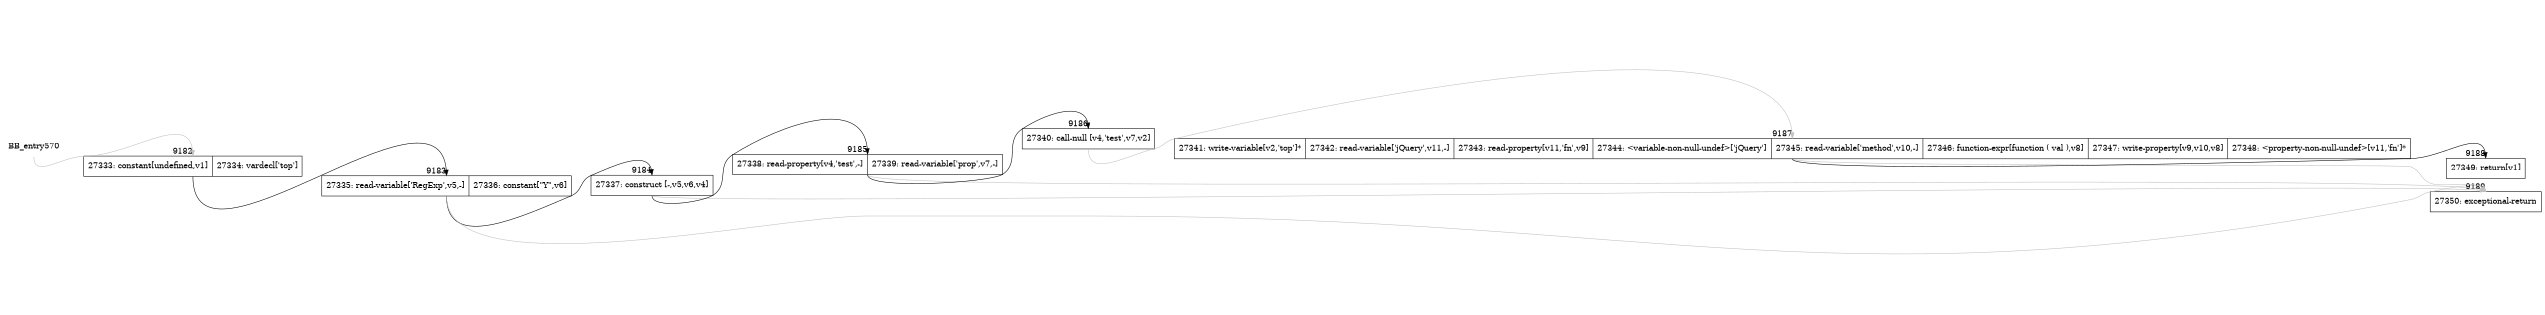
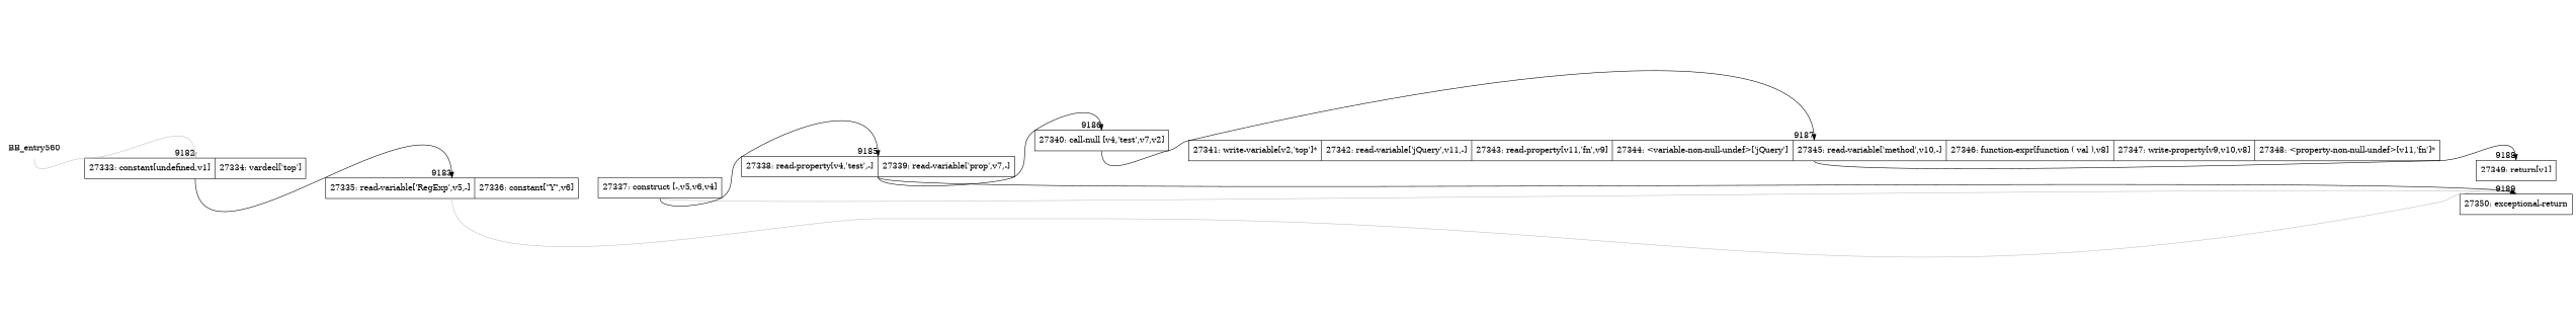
  digraph {
    rankdir=LR
    node [shape=record]
    edge [headport=n tailport=s]
-   BB_entry570 [shape=none]
+   BB_entry570 [shape=none label=BB_entry560]
    n2 [label="{27333: constant[undefined,v1]|27334: vardecl['top']}"]
    n3 [label="{27335: read-variable['RegExp',v5,-]|27336: constant[\"Y\",v6]}"]
    n4 [label="{27337: construct [-,v5,v6,v4]}"]
    n5 [label="{27350: exceptional-return}"]
    n6 [label="{27338: read-property[v4,'test',-]|27339: read-variable['prop',v7,-]}"]
    n7 [label="{27340: call-null [v4,'test',v7,v2]}"]
    n8 [label="{27341: write-variable[v2,'top']*|27342: read-variable['jQuery',v11,-]|27343: read-property[v11,'fn',v9]|27344: \<variable-non-null-undef\>['jQuery']|27345: read-variable['method',v10,-]|27346: function-expr[function ( val ),v8]|27347: write-property[v9,v10,v8]|27348: \<property-non-null-undef\>[v11,'fn']*}"]
    n9 [label="{27349: return[v1]}"]
    BB_entry570 -> n2 [color=gray headlabel="    9182"]
    n2 -> n3 [headlabel="      9183"]
-   n3 -> n4 [headlabel="      9184"]
    n3 -> n5 [color=gray headlabel="      9189"]
    n4 -> n5 [color=gray]
    n4 -> n6 [headlabel="      9185"]
-   n6 -> n5 [color=gray]
+   n6 -> n5 [color=black]
    n6 -> n7 [headlabel="      9186"]
-   n7 -> n8 [headlabel="      9187" color=gray]
-   n8 -> n5 [color=gray]
+   n7 -> n8 [headlabel="      9187"]
    n8 -> n9 [headlabel="      9188"]
  }
